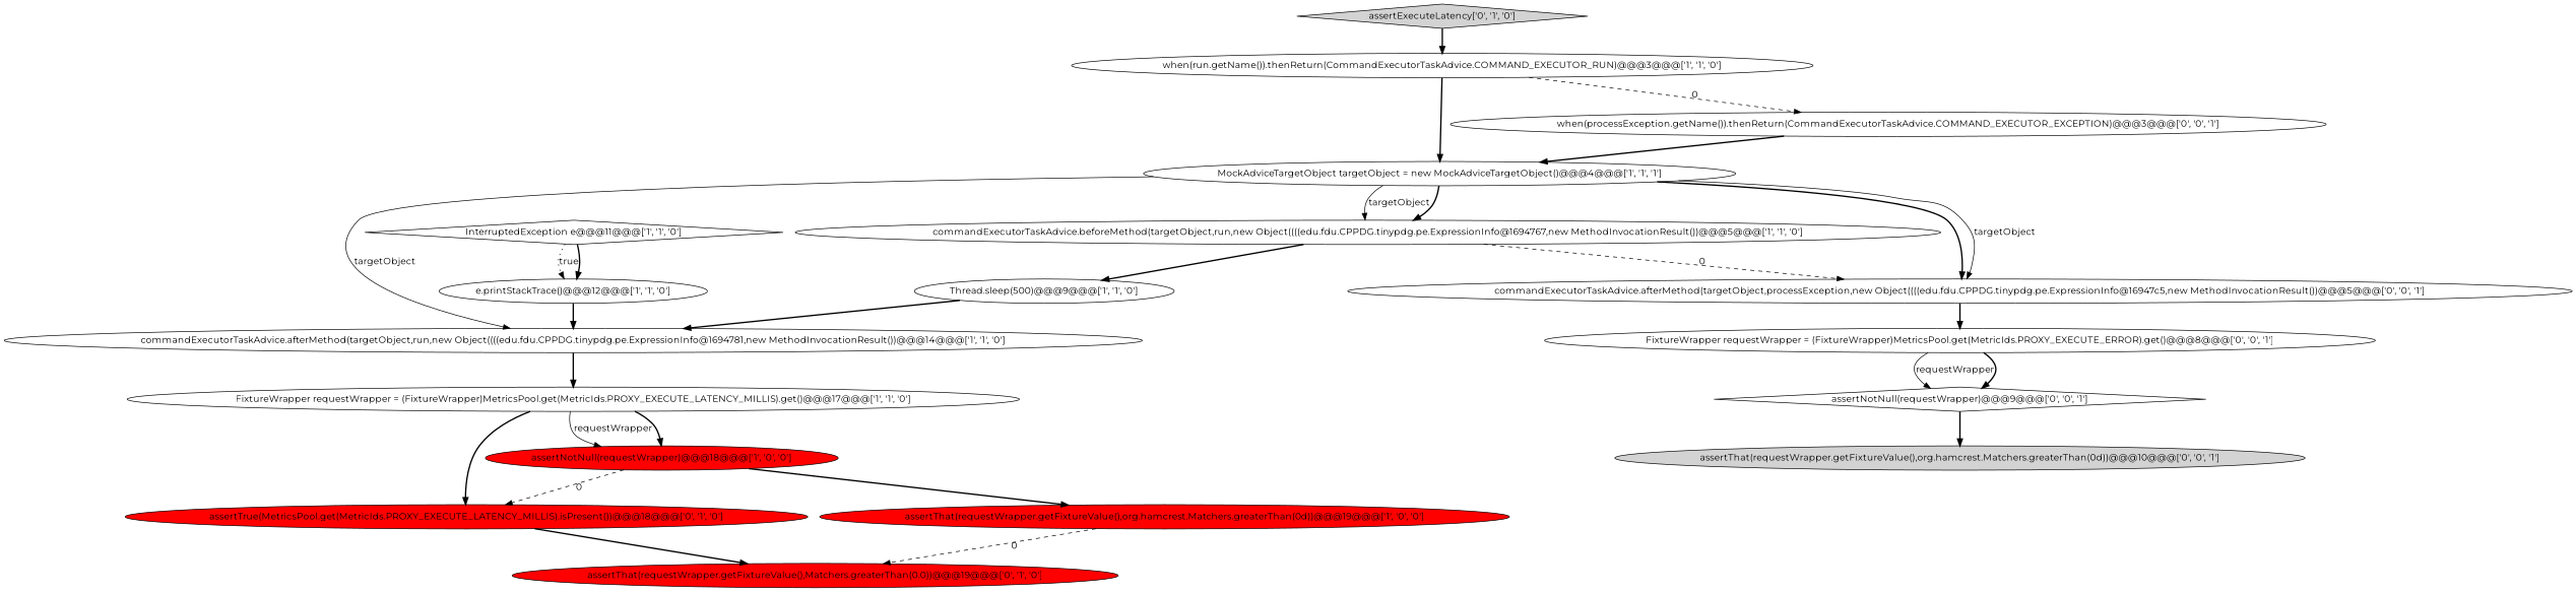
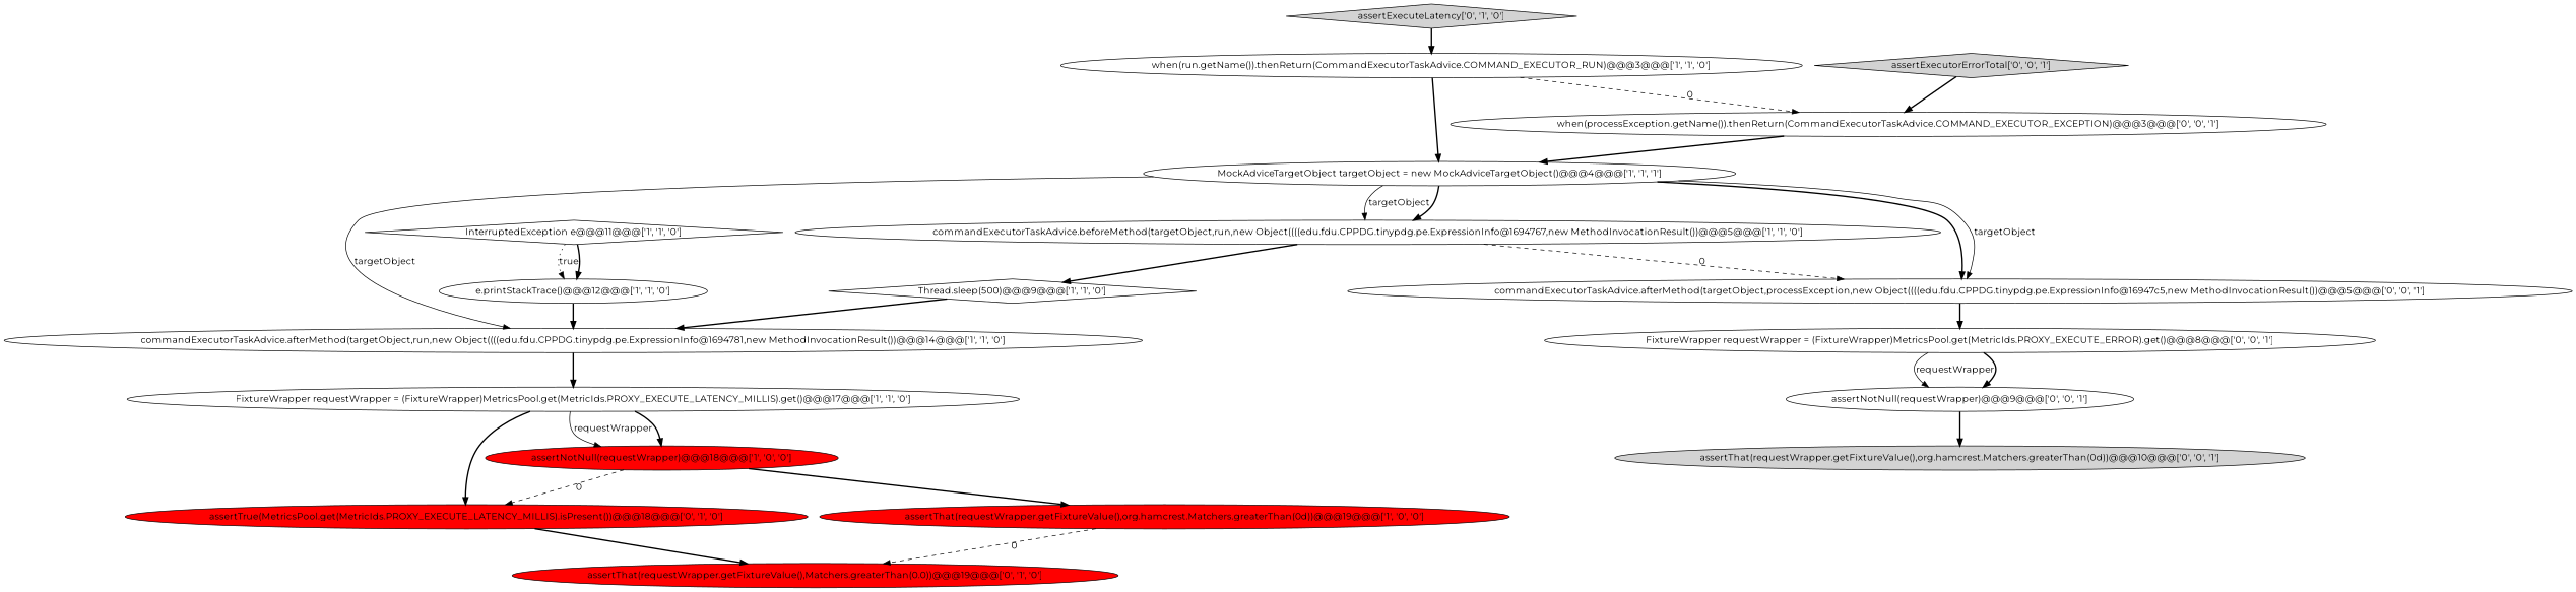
  digraph {
    fontname=Montserrat
    node [fillcolor=white fontname=Montserrat shape=ellipse style=filled]
    edge [fontname=Montserrat style=bold]
    n1 [label="when(run.getName()).thenReturn(CommandExecutorTaskAdvice.COMMAND_EXECUTOR_RUN)@@@3@@@['1', '1', '0']"]
    n2 [label="MockAdviceTargetObject targetObject = new MockAdviceTargetObject()@@@4@@@['1', '1', '1']"]
    n3 [label="when(processException.getName()).thenReturn(CommandExecutorTaskAdvice.COMMAND_EXECUTOR_EXCEPTION)@@@3@@@['0', '0', '1']"]
    n4 [label="commandExecutorTaskAdvice.afterMethod(targetObject,run,new Object((((edu.fdu.CPPDG.tinypdg.pe.ExpressionInfo@1694781,new MethodInvocationResult())@@@14@@@['1', '1', '0']"]
    n5 [label="commandExecutorTaskAdvice.afterMethod(targetObject,processException,new Object((((edu.fdu.CPPDG.tinypdg.pe.ExpressionInfo@16947c5,new MethodInvocationResult())@@@5@@@['0', '0', '1']"]
    n6 [label="commandExecutorTaskAdvice.beforeMethod(targetObject,run,new Object((((edu.fdu.CPPDG.tinypdg.pe.ExpressionInfo@1694767,new MethodInvocationResult())@@@5@@@['1', '1', '0']"]
    n7 [fillcolor=red label="assertTrue(MetricsPool.get(MetricIds.PROXY_EXECUTE_LATENCY_MILLIS).isPresent())@@@18@@@['0', '1', '0']"]
    n8 [fillcolor=red label="assertThat(requestWrapper.getFixtureValue(),Matchers.greaterThan(0.0))@@@19@@@['0', '1', '0']"]
    n9 [label="FixtureWrapper requestWrapper = (FixtureWrapper)MetricsPool.get(MetricIds.PROXY_EXECUTE_ERROR).get()@@@8@@@['0', '0', '1']"]
-   n10 [label="assertNotNull(requestWrapper)@@@9@@@['0', '0', '1']" shape=diamond]
+   n10 [label="assertNotNull(requestWrapper)@@@9@@@['0', '0', '1']"]
    n11 [fillcolor=lightgray label="assertThat(requestWrapper.getFixtureValue(),org.hamcrest.Matchers.greaterThan(0d))@@@10@@@['0', '0', '1']"]
    n12 [label="e.printStackTrace()@@@12@@@['1', '1', '0']"]
    n13 [label="FixtureWrapper requestWrapper = (FixtureWrapper)MetricsPool.get(MetricIds.PROXY_EXECUTE_LATENCY_MILLIS).get()@@@17@@@['1', '1', '0']"]
    n14 [fillcolor=red label="assertNotNull(requestWrapper)@@@18@@@['1', '0', '0']"]
    n15 [fillcolor=red label="assertThat(requestWrapper.getFixtureValue(),org.hamcrest.Matchers.greaterThan(0d))@@@19@@@['1', '0', '0']"]
-   n16 [label="Thread.sleep(500)@@@9@@@['1', '1', '0']"]
+   n16 [label="Thread.sleep(500)@@@9@@@['1', '1', '0']" shape=diamond]
+   n17 [fillcolor=lightgray label="assertExecutorErrorTotal['0', '0', '1']" shape=diamond]
    n18 [label="InterruptedException e@@@11@@@['1', '1', '0']" shape=diamond]
    n19 [fillcolor=lightgray label="assertExecuteLatency['0', '1', '0']" shape=diamond]
    n1 -> n2
    n1 -> n3 [label=0 style=dashed]
    n2 -> n4 [label=targetObject style=solid]
    n2 -> n5
    n2 -> n5 [label=targetObject style=solid]
    n2 -> n6 [label=targetObject style=solid]
    n2 -> n6
    n3 -> n2
    n4 -> n13
    n5 -> n9
    n6 -> n5 [label=0 style=dashed]
    n6 -> n16
    n7 -> n8
    n9 -> n10 [label=requestWrapper style=solid]
    n9 -> n10
    n10 -> n11
    n12 -> n4
    n13 -> n7
    n13 -> n14 [label=requestWrapper style=solid]
    n13 -> n14
    n14 -> n7 [label=0 style=dashed]
    n14 -> n15
    n15 -> n8 [label=0 style=dashed]
    n16 -> n4
+   n17 -> n3
    n18 -> n12 [label=true style=dotted]
    n18 -> n12
    n19 -> n1
  }
